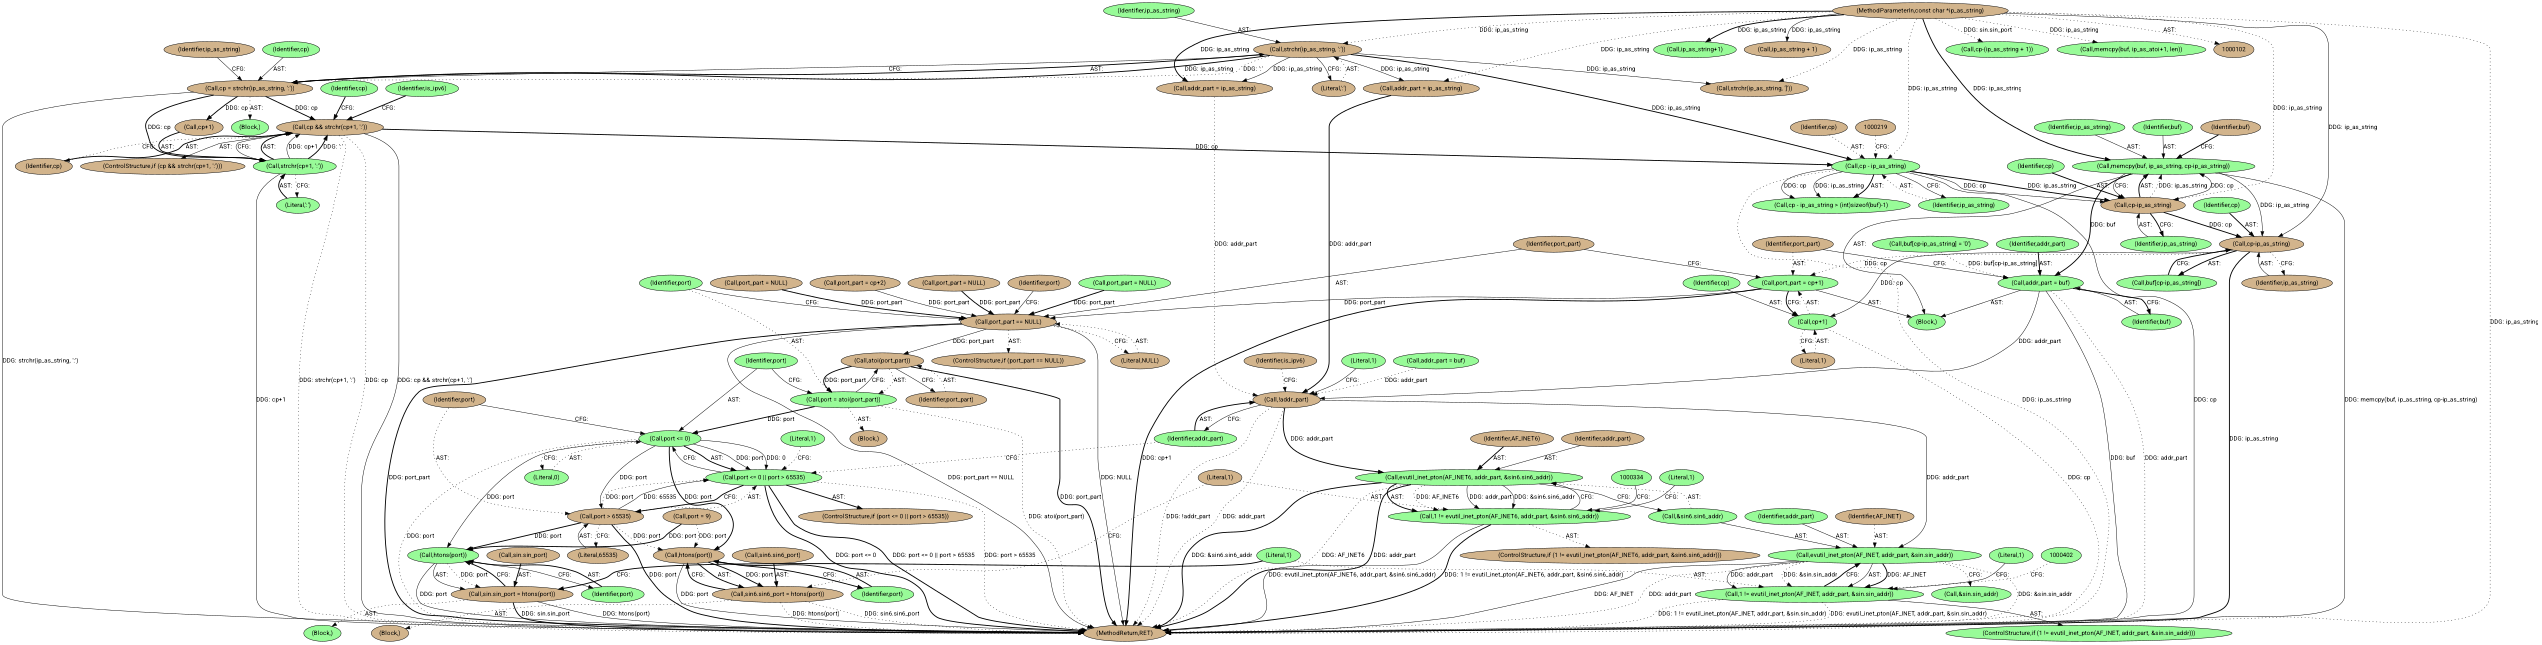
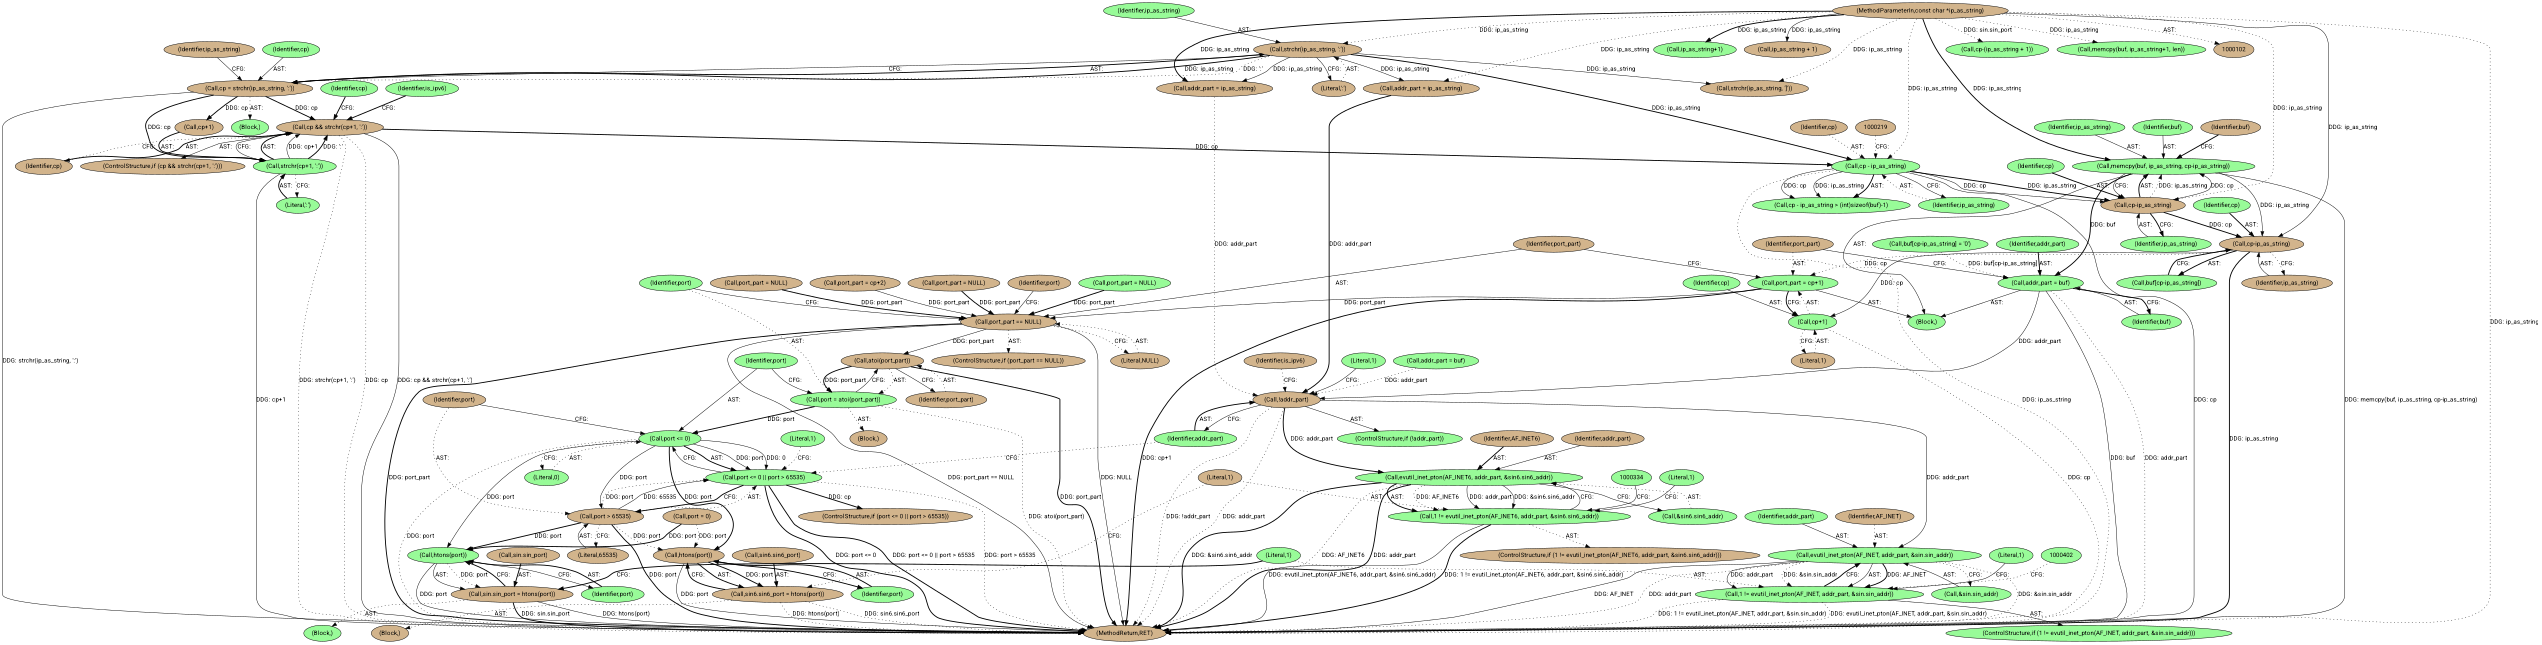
  digraph {
    fontname=Roboto
    node [fillcolor=palegreen fontname=Roboto style=filled]
    edge [fontname=Roboto style=solid]
    n1 [label="(Call,memcpy(buf, ip_as_string, cp-ip_as_string))"]
    n2 [fillcolor=tan label="(Call,cp-ip_as_string)"]
    n3 [fillcolor=tan label="(Call,cp-ip_as_string)"]
    n4 [label="(Call,addr_part = buf)"]
    n5 [label="(Block,)"]
    n6 [fillcolor=tan label="(MethodReturn,RET)"]
    n7 [label="(Identifier,ip_as_string)"]
    n8 [label="(Call,port_part = cp+1)"]
    n9 [label="(Call,cp+1)"]
    n10 [label="(Call,buf[cp-ip_as_string])"]
    n11 [fillcolor=tan label="(Identifier,ip_as_string)"]
    n12 [fillcolor=tan label="(Call,!addr_part)"]
    n13 [label="(Identifier,buf)"]
    n14 [label="(Call,cp - ip_as_string)"]
    n15 [label="(Identifier,ip_as_string)"]
    n16 [label="(Call,cp - ip_as_string > (int)sizeof(buf)-1)"]
    n17 [fillcolor=tan label="(Call,cp && strchr(cp+1, ':'))"]
    n18 [label="(Call,strchr(cp+1, ':'))"]
    n19 [fillcolor=tan label="(ControlStructure,if (cp && strchr(cp+1, ':')))"]
    n20 [fillcolor=tan label="(Identifier,cp)"]
    n21 [label="(Literal,':')"]
    n22 [fillcolor=tan label="(Call,cp = strchr(ip_as_string, ':'))"]
    n23 [fillcolor=tan label="(Call,strchr(ip_as_string, ':'))"]
    n24 [label="(Block,)"]
    n25 [fillcolor=tan label="(Call,cp+1)"]
    n26 [fillcolor=tan label="(Literal,':')"]
    n27 [fillcolor=tan label="(Call,addr_part = ip_as_string)"]
    n28 [fillcolor=tan label="(Call,addr_part = ip_as_string)"]
    n29 [fillcolor=tan label="(Call,strchr(ip_as_string, ']'))"]
    n30 [fillcolor=tan label="(MethodParameterIn,const char *ip_as_string)"]
    n31 [label="(Call,ip_as_string+1)"]
    n32 [fillcolor=tan label="(Call,ip_as_string + 1)"]
    n33 [label="(Call,cp-(ip_as_string + 1))"]
-   n34 [label="(Call,memcpy(buf, ip_as_atoi+1, len))"]
+   n34 [label="(Call,memcpy(buf, ip_as_string+1, len))"]
    1000102 [fillcolor=tan]
    n36 [fillcolor=tan label="(Call,port_part == NULL)"]
    n37 [fillcolor=tan label="(Literal,1)"]
    n38 [fillcolor=tan label="(Call,atoi(port_part))"]
    n39 [fillcolor=tan label="(ControlStructure,if (port_part == NULL))"]
    n40 [fillcolor=tan label="(Literal,NULL)"]
    n41 [label="(Call,port = atoi(port_part))"]
    n42 [fillcolor=tan label="(Identifier,port_part)"]
    n43 [label="(Call,port <= 0)"]
    n44 [fillcolor=tan label="(Block,)"]
    n45 [label="(Call,port <= 0 || port > 65535)"]
    n46 [fillcolor=tan label="(Call,port > 65535)"]
    n47 [fillcolor=tan label="(Call,htons(port))"]
    n48 [label="(Call,htons(port))"]
    n49 [label="(Literal,0)"]
    n50 [fillcolor=tan label="(ControlStructure,if (port <= 0 || port > 65535))"]
    n51 [fillcolor=tan label="(Literal,65535)"]
    n52 [fillcolor=tan label="(Call,sin6.sin6_port = htons(port))"]
    n53 [label="(Identifier,port)"]
    n54 [fillcolor=tan label="(Call,sin.sin_port = htons(port))"]
    n55 [label="(Identifier,port)"]
    n56 [fillcolor=tan label="(Block,)"]
    n57 [label="(Block,)"]
    n58 [label="(Call,evutil_inet_pton(AF_INET6, addr_part, &sin6.sin6_addr))"]
    n59 [label="(Call,evutil_inet_pton(AF_INET, addr_part, &sin.sin_addr))"]
    n60 [label="(Identifier,addr_part)"]
+   n61 [label="(ControlStructure,if (!addr_part))"]
    n62 [label="(Call,1 != evutil_inet_pton(AF_INET6, addr_part, &sin6.sin6_addr))"]
    n63 [label="(Call,&sin6.sin6_addr)"]
    n64 [label="(Call,1 != evutil_inet_pton(AF_INET, addr_part, &sin.sin_addr))"]
    n65 [label="(Call,&sin.sin_addr)"]
    n66 [fillcolor=tan label="(ControlStructure,if (1 != evutil_inet_pton(AF_INET6, addr_part, &sin6.sin6_addr)))"]
    n67 [label="(ControlStructure,if (1 != evutil_inet_pton(AF_INET, addr_part, &sin.sin_addr)))"]
    n68 [fillcolor=tan label="(Call,port_part = cp+2)"]
    n69 [fillcolor=tan label="(Identifier,port)"]
    n70 [fillcolor=tan label="(Identifier,AF_INET6)"]
    n71 [label="(Identifier,cp)"]
    n72 [label="(Literal,1)"]
    n73 [fillcolor=tan label="(Call,sin.sin_port)"]
    n74 [label="(Call,addr_part = buf)"]
    n75 [label="(Call,port_part = NULL)"]
    n76 [label="(Identifier,addr_part)"]
    n77 [fillcolor=tan label="(Call,sin6.sin6_port)"]
-   n78 [fillcolor=tan label="(Call,port = 9)"]
+   n78 [fillcolor=tan label="(Call,port = 0)"]
    n79 [label="(Literal,1)"]
    n80 [label="(Identifier,is_ipv6)"]
    n81 [fillcolor=tan label="(Identifier,port)"]
    n82 [fillcolor=tan label="(Identifier,buf)"]
    n83 [label="(Identifier,cp)"]
    n84 [label="(Identifier,cp)"]
    n85 [label="(Identifier,ip_as_string)"]
    n86 [fillcolor=tan label="(Identifier,AF_INET)"]
    n87 [label="(Identifier,ip_as_string)"]
    n88 [label="(Identifier,port)"]
    n89 [fillcolor=tan label="(Identifier,addr_part)"]
    n90 [fillcolor=tan label="(Identifier,is_ipv6)"]
    n91 [fillcolor=tan label="(Identifier,cp)"]
    n92 [label="(Identifier,addr_part)"]
    n93 [label="(Call,buf[cp-ip_as_string] = '\0')"]
    n94 [fillcolor=tan label="(Call,port_part = NULL)"]
    n95 [label="(Literal,1)"]
    n96 [label="(Identifier,port)"]
    n97 [label="(Literal,1)"]
    n98 [fillcolor=tan label="(Identifier,port_part)"]
    n99 [label="(Literal,1)"]
    n100 [fillcolor=tan label="(Identifier,ip_as_string)"]
    n101 [label="(Identifier,cp)"]
    n102 [fillcolor=tan label="(Identifier,port_part)"]
    n103 [fillcolor=tan label="(Literal,1)"]
    n104 [fillcolor=tan label="(Call,port_part = NULL)"]
    n105 [label="(Identifier,cp)"]
    n106 [label="(Identifier,buf)"]
    1000219 [fillcolor=tan]
    1000334
    1000402
    n1 -> n2 [label="CFG: "]
    n1 -> n3 [label="DDG: ip_as_string"]
    n1 -> n4 [label="DDG: buf" style=bold]
    n1 -> n5 [label="AST: "]
    n1 -> n6 [label="DDG: memcpy(buf, ip_as_string, cp-ip_as_string)"]
    n2 -> n1 [label="AST: " style=bold]
    n2 -> n1 [label="DDG: ip_as_string" style=dotted]
    n2 -> n1 [label="DDG: cp"]
    n2 -> n3 [label="DDG: cp" style=bold]
    n2 -> n7 [label="CFG: " style=bold]
    n3 -> n6 [label="DDG: ip_as_string" style=bold]
    n3 -> n8 [label="DDG: cp" style=dotted]
    n3 -> n9 [label="DDG: cp"]
    n3 -> n10 [label="AST: " style=bold]
    n3 -> n11 [label="CFG: " style=dotted]
    n4 -> n5 [label="AST: "]
    n4 -> n6 [label="DDG: buf"]
    n4 -> n6 [label="DDG: addr_part" style=dotted]
    n4 -> n12 [label="DDG: addr_part"]
    n4 -> n13 [label="CFG: " style=bold]
    n7 -> n2 [label="AST: "]
    n8 -> n5 [label="AST: "]
    n8 -> n6 [label="DDG: cp+1" style=bold]
    n8 -> n9 [label="CFG: " style=bold]
    n8 -> n36 [label="DDG: port_part"]
    n9 -> n6 [label="DDG: cp" style=dotted]
    n9 -> n8 [label="AST: " style=dotted]
    n9 -> n37 [label="CFG: " style=dotted]
    n10 -> n3 [label="CFG: " style=bold]
    n11 -> n3 [label="AST: "]
    n12 -> n6 [label="DDG: !addr_part" style=dotted]
    n12 -> n6 [label="DDG: addr_part" style=dotted]
    n12 -> n58 [label="DDG: addr_part" style=bold]
    n12 -> n59 [label="DDG: addr_part"]
    n12 -> n60 [label="CFG: "]
+   n12 -> n61 [label="AST: "]
    n13 -> n4 [label="AST: "]
    n14 -> n2 [label="DDG: cp"]
    n14 -> n2 [label="DDG: ip_as_string" style=bold]
    n14 -> n6 [label="DDG: ip_as_string" style=dotted]
    n14 -> n6 [label="DDG: cp"]
    n14 -> n15 [label="CFG: "]
    n14 -> n16 [label="AST: " style=bold]
    n14 -> n16 [label="DDG: cp"]
    n14 -> n16 [label="DDG: ip_as_string"]
    n15 -> n14 [label="AST: " style=dotted]
    n17 -> n6 [label="DDG: cp && strchr(cp+1, ':')"]
    n17 -> n6 [label="DDG: strchr(cp+1, ':')" style=dotted]
    n17 -> n6 [label="DDG: cp" style=dotted]
    n17 -> n14 [label="DDG: cp" style=bold]
    n17 -> n18 [label="CFG: "]
    n17 -> n19 [label="AST: "]
    n17 -> n20 [label="CFG: " style=dotted]
    n18 -> n6 [label="DDG: cp+1"]
    n18 -> n17 [label="AST: " style=bold]
    n18 -> n17 [label="DDG: cp+1"]
    n18 -> n17 [label="DDG: ':'" style=bold]
    n18 -> n21 [label="CFG: " style=dotted]
    n20 -> n17 [label="AST: " style=bold]
    n21 -> n18 [label="AST: " style=bold]
    n22 -> n6 [label="DDG: strchr(ip_as_string, ':')"]
    n22 -> n17 [label="DDG: cp" style=bold]
    n22 -> n18 [label="DDG: cp" style=bold]
    n22 -> n23 [label="CFG: "]
    n22 -> n24 [label="AST: " style=dotted]
    n22 -> n25 [label="DDG: cp" style=bold]
    n23 -> n14 [label="DDG: ip_as_string" style=bold]
    n23 -> n22 [label="AST: " style=bold]
    n23 -> n22 [label="DDG: ip_as_string" style=bold]
    n23 -> n22 [label="DDG: ':'" style=dotted]
    n23 -> n26 [label="CFG: "]
    n23 -> n27 [label="DDG: ip_as_string"]
    n23 -> n28 [label="DDG: ip_as_string"]
    n23 -> n29 [label="DDG: ip_as_string"]
    n25 -> n18 [label="AST: " style=bold]
    n26 -> n23 [label="AST: " style=dotted]
    n27 -> n12 [label="DDG: addr_part" style=dotted]
    n28 -> n12 [label="DDG: addr_part" style=bold]
    n30 -> n1 [label="DDG: ip_as_string" style=bold]
    n30 -> n2 [label="DDG: ip_as_string" style=dotted]
    n30 -> n3 [label="DDG: ip_as_string"]
    n30 -> n6 [label="DDG: ip_as_string" style=dotted]
    n30 -> n14 [label="DDG: ip_as_string" style=dotted]
    n30 -> n23 [label="DDG: ip_as_string" style=dotted]
    n30 -> n27 [label="DDG: ip_as_string" style=bold]
    n30 -> n28 [label="DDG: ip_as_string" style=dotted]
    n30 -> n29 [label="DDG: ip_as_string" style=dotted]
    n30 -> n31 [label="DDG: ip_as_string" style=bold]
    n30 -> n32 [label="DDG: ip_as_string"]
    n30 -> n33 [label="DDG: sin.sin_port" style=dotted]
    n30 -> n34 [label="DDG: ip_as_string" style=dotted]
    n30 -> 1000102 [label="AST: " style=dotted]
    n36 -> n6 [label="DDG: port_part == NULL"]
    n36 -> n6 [label="DDG: NULL"]
    n36 -> n6 [label="DDG: port_part" style=bold]
    n36 -> n38 [label="DDG: port_part"]
    n36 -> n39 [label="AST: " style=dotted]
    n36 -> n40 [label="CFG: " style=dotted]
    n37 -> n9 [label="AST: " style=dotted]
    n38 -> n6 [label="DDG: port_part" style=bold]
    n38 -> n41 [label="AST: " style=dotted]
    n38 -> n41 [label="DDG: port_part" style=bold]
    n38 -> n42 [label="CFG: "]
    n40 -> n36 [label="AST: " style=dotted]
    n41 -> n6 [label="DDG: atoi(port_part)" style=dotted]
    n41 -> n38 [label="CFG: "]
    n41 -> n43 [label="DDG: port" style=bold]
    n41 -> n44 [label="AST: " style=dotted]
    n42 -> n38 [label="AST: " style=dotted]
    n43 -> n6 [label="DDG: port" style=dotted]
    n43 -> n45 [label="AST: " style=bold]
    n43 -> n45 [label="DDG: port"]
    n43 -> n45 [label="DDG: 0"]
    n43 -> n46 [label="DDG: port"]
    n43 -> n47 [label="DDG: port" style=bold]
    n43 -> n48 [label="DDG: port"]
    n43 -> n49 [label="CFG: " style=dotted]
    n45 -> n6 [label="DDG: port <= 0" style=bold]
    n45 -> n6 [label="DDG: port <= 0 || port > 65535" style=bold]
    n45 -> n6 [label="DDG: port > 65535" style=dotted]
    n45 -> n43 [label="CFG: "]
    n45 -> n46 [label="CFG: " style=bold]
-   n45 -> n50 [label="AST: " style=bold]
+   n45 -> n50 [label="DDG: cp" style=bold]
    n46 -> n6 [label="DDG: port" style=bold]
    n46 -> n45 [label="AST: " style=dotted]
    n46 -> n45 [label="DDG: port" style=dotted]
    n46 -> n45 [label="DDG: 65535"]
    n46 -> n47 [label="DDG: port" style=dotted]
    n46 -> n48 [label="DDG: port" style=bold]
    n46 -> n51 [label="CFG: " style=dotted]
    n47 -> n6 [label="DDG: port"]
    n47 -> n52 [label="AST: " style=bold]
    n47 -> n52 [label="DDG: port" style=bold]
    n47 -> n53 [label="CFG: " style=bold]
    n48 -> n6 [label="DDG: port"]
    n48 -> n54 [label="AST: "]
    n48 -> n54 [label="DDG: port" style=dotted]
    n48 -> n55 [label="CFG: "]
    n49 -> n43 [label="AST: " style=dotted]
    n51 -> n46 [label="AST: "]
    n52 -> n6 [label="DDG: htons(port)" style=dotted]
    n52 -> n6 [label="DDG: sin6.sin6_port" style=dotted]
    n52 -> n47 [label="CFG: " style=bold]
    n52 -> n56 [label="AST: " style=dotted]
    n53 -> n47 [label="AST: " style=bold]
    n54 -> n6 [label="DDG: htons(port)"]
    n54 -> n6 [label="DDG: sin.sin_port" style=bold]
    n54 -> n48 [label="CFG: " style=bold]
    n54 -> n57 [label="AST: " style=dotted]
    n55 -> n48 [label="AST: " style=bold]
    n58 -> n6 [label="DDG: &sin6.sin6_addr" style=bold]
    n58 -> n6 [label="DDG: AF_INET6" style=dotted]
    n58 -> n6 [label="DDG: addr_part" style=bold]
    n58 -> n62 [label="AST: " style=bold]
    n58 -> n62 [label="DDG: AF_INET6" style=dotted]
    n58 -> n62 [label="DDG: addr_part"]
    n58 -> n62 [label="DDG: &sin6.sin6_addr"]
    n58 -> n63 [label="CFG: "]
    n59 -> n6 [label="DDG: &sin.sin_addr" style=dotted]
    n59 -> n6 [label="DDG: AF_INET"]
    n59 -> n6 [label="DDG: addr_part" style=dotted]
    n59 -> n64 [label="AST: "]
    n59 -> n64 [label="DDG: AF_INET" style=bold]
    n59 -> n64 [label="DDG: addr_part"]
    n59 -> n64 [label="DDG: &sin.sin_addr" style=dotted]
    n59 -> n65 [label="CFG: " style=dotted]
    n60 -> n12 [label="AST: " style=bold]
    n60 -> n45 [label="CFG: " style=dotted]
    n62 -> n6 [label="DDG: 1 != evutil_inet_pton(AF_INET6, addr_part, &sin6.sin6_addr)" style=bold]
    n62 -> n6 [label="DDG: evutil_inet_pton(AF_INET6, addr_part, &sin6.sin6_addr)"]
    n62 -> n58 [label="CFG: "]
    n62 -> n66 [label="AST: " style=dotted]
    n63 -> n58 [label="AST: " style=dotted]
    n64 -> n6 [label="DDG: evutil_inet_pton(AF_INET, addr_part, &sin.sin_addr)" style=dotted]
    n64 -> n6 [label="DDG: 1 != evutil_inet_pton(AF_INET, addr_part, &sin.sin_addr)" style=dotted]
    n64 -> n59 [label="CFG: " style=bold]
    n64 -> n67 [label="AST: "]
-   n63 -> n59 [label="AST: "]
+   n65 -> n59 [label="AST: "]
    n68 -> n36 [label="DDG: port_part"]
    n69 -> n36 [label="CFG: "]
    n70 -> n58 [label="AST: " style=bold]
    n71 -> n9 [label="AST: "]
    n72 -> n12 [label="CFG: "]
    n73 -> n54 [label="AST: " style=bold]
    n74 -> n12 [label="DDG: addr_part" style=dotted]
    n75 -> n36 [label="DDG: port_part" style=bold]
    n76 -> n59 [label="AST: "]
    n77 -> n52 [label="AST: " style=bold]
    n78 -> n47 [label="DDG: port" style=dotted]
    n78 -> n48 [label="DDG: port" style=bold]
    n79 -> n54 [label="CFG: " style=bold]
    n79 -> n64 [label="AST: " style=dotted]
    n80 -> n17 [label="CFG: " style=bold]
    n81 -> n43 [label="CFG: "]
    n81 -> n46 [label="AST: " style=dotted]
    n82 -> n1 [label="CFG: " style=bold]
    n83 -> n2 [label="AST: " style=bold]
    n84 -> n3 [label="AST: " style=bold]
    n85 -> n23 [label="AST: "]
    n86 -> n59 [label="AST: " style=dotted]
    n87 -> n1 [label="AST: "]
    n88 -> n41 [label="CFG: "]
    n88 -> n43 [label="AST: "]
    n89 -> n58 [label="AST: "]
    n90 -> n12 [label="CFG: " style=dotted]
    n91 -> n14 [label="AST: " style=dotted]
    n92 -> n4 [label="AST: " style=bold]
    n93 -> n4 [label="DDG: buf[cp-ip_as_string]" style=dotted]
    n94 -> n36 [label="DDG: port_part" style=bold]
    n95 -> n62 [label="CFG: "]
    n96 -> n36 [label="CFG: "]
    n96 -> n41 [label="AST: " style=dotted]
    n97 -> n64 [label="CFG: "]
    n98 -> n8 [label="CFG: "]
    n98 -> n36 [label="AST: "]
    n99 -> n45 [label="CFG: " style=dotted]
    n100 -> n22 [label="CFG: "]
    n101 -> n22 [label="AST: "]
    n102 -> n4 [label="CFG: "]
    n102 -> n8 [label="AST: " style=dotted]
    n103 -> n52 [label="CFG: " style=dotted]
    n103 -> n62 [label="AST: " style=dotted]
    n104 -> n36 [label="DDG: port_part" style=bold]
    n105 -> n17 [label="CFG: " style=bold]
    n106 -> n1 [label="AST: "]
    1000219 -> n14 [label="CFG: " style=dotted]
    1000334 -> n62 [label="CFG: "]
    1000402 -> n64 [label="CFG: " style=dotted]
  }
